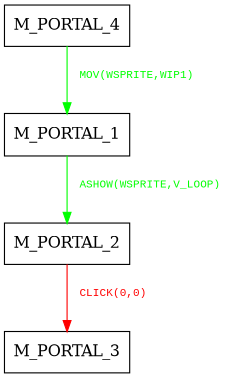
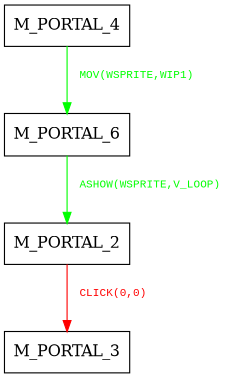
  digraph {
    node [shape=record]
    edge [color=green fontcolor=green]
    n1 [label=M_PORTAL_4]
-   M_PORTAL_1
+   M_PORTAL_1 [label=M_PORTAL_6]
    M_PORTAL_2
    M_PORTAL_3
    n1 -> M_PORTAL_1 [label=< <font face="Courier New" point-size="10"> MOV(WSPRITE,WIP1)<br/> </font>>]
    M_PORTAL_1 -> M_PORTAL_2 [label=< <font face="Courier New" point-size="10"> ASHOW(WSPRITE,V_LOOP)<br/> </font>>]
    M_PORTAL_2 -> M_PORTAL_3 [color=red fontcolor=red label=< <font face="Courier New" point-size="10"> CLICK(0,0)<br/> </font>>]
  }
